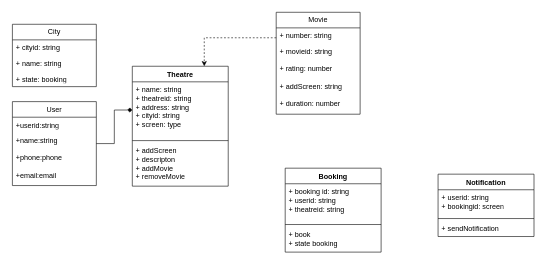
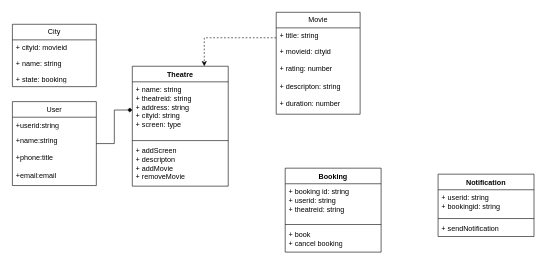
  <mxCell id="0" />
  <mxCell id="1" parent="0" />
  <mxCell id="2" value="User" style="swimlane;fontStyle=0;childLayout=stackLayout;horizontal=1;startSize=26;fillColor=none;horizontalStack=0;resizeParent=1;resizeParentMax=0;resizeLast=0;collapsible=1;marginBottom=0;whiteSpace=wrap;html=1;" parent="1" vertex="1"><mxGeometry x="20" y="169" width="140" height="140" as="geometry"><mxRectangle x="-110" y="209" width="70" height="28" as="alternateBounds" /></mxGeometry></mxCell>
  <mxCell id="3" value="+userid:string" style="text;strokeColor=none;fillColor=none;align=left;verticalAlign=top;spacingLeft=4;spacingRight=4;overflow=hidden;rotatable=0;points=[[0,0.5],[1,0.5]];portConstraint=eastwest;whiteSpace=wrap;html=1;" parent="2" vertex="1"><mxGeometry y="26" width="140" height="26" as="geometry" /></mxCell>
  <mxCell id="4" value="+name:string" style="text;strokeColor=none;fillColor=none;align=left;verticalAlign=top;spacingLeft=4;spacingRight=4;overflow=hidden;rotatable=0;points=[[0,0.5],[1,0.5]];portConstraint=eastwest;whiteSpace=wrap;html=1;" parent="2" vertex="1"><mxGeometry y="52" width="140" height="28" as="geometry" /></mxCell>
- <mxCell id="5" value="+phone:phone&lt;div&gt;&lt;br&gt;&lt;/div&gt;" style="text;strokeColor=none;fillColor=none;align=left;verticalAlign=top;spacingLeft=4;spacingRight=4;overflow=hidden;rotatable=0;points=[[0,0.5],[1,0.5]];portConstraint=eastwest;whiteSpace=wrap;html=1;" parent="2" vertex="1"><mxGeometry y="80" width="140" height="30" as="geometry" /></mxCell>
+ <mxCell id="5" value="+phone:title&lt;div&gt;&lt;br&gt;&lt;/div&gt;" style="text;strokeColor=none;fillColor=none;align=left;verticalAlign=top;spacingLeft=4;spacingRight=4;overflow=hidden;rotatable=0;points=[[0,0.5],[1,0.5]];portConstraint=eastwest;whiteSpace=wrap;html=1;" parent="2" vertex="1"><mxGeometry y="80" width="140" height="30" as="geometry" /></mxCell>
  <mxCell id="6" value="&lt;div&gt;+email:email&lt;/div&gt;" style="text;strokeColor=none;fillColor=none;align=left;verticalAlign=top;spacingLeft=4;spacingRight=4;overflow=hidden;rotatable=0;points=[[0,0.5],[1,0.5]];portConstraint=eastwest;whiteSpace=wrap;html=1;" parent="2" vertex="1"><mxGeometry y="110" width="140" height="30" as="geometry" /></mxCell>
  <mxCell id="7" value="City" style="swimlane;fontStyle=0;childLayout=stackLayout;horizontal=1;startSize=26;fillColor=none;horizontalStack=0;resizeParent=1;resizeParentMax=0;resizeLast=0;collapsible=1;marginBottom=0;whiteSpace=wrap;html=1;" parent="1" vertex="1"><mxGeometry x="20" y="40" width="140" height="104" as="geometry"><mxRectangle x="-110" y="80" width="60" height="30" as="alternateBounds" /></mxGeometry></mxCell>
- <mxCell id="8" value="+ cityid: string" style="text;strokeColor=none;fillColor=none;align=left;verticalAlign=top;spacingLeft=4;spacingRight=4;overflow=hidden;rotatable=0;points=[[0,0.5],[1,0.5]];portConstraint=eastwest;whiteSpace=wrap;html=1;" parent="7" vertex="1"><mxGeometry y="26" width="140" height="26" as="geometry" /></mxCell>
+ <mxCell id="8" value="+ cityid: movieid" style="text;strokeColor=none;fillColor=none;align=left;verticalAlign=top;spacingLeft=4;spacingRight=4;overflow=hidden;rotatable=0;points=[[0,0.5],[1,0.5]];portConstraint=eastwest;whiteSpace=wrap;html=1;" parent="7" vertex="1"><mxGeometry y="26" width="140" height="26" as="geometry" /></mxCell>
  <mxCell id="9" value="+ name: string" style="text;strokeColor=none;fillColor=none;align=left;verticalAlign=top;spacingLeft=4;spacingRight=4;overflow=hidden;rotatable=0;points=[[0,0.5],[1,0.5]];portConstraint=eastwest;whiteSpace=wrap;html=1;" parent="7" vertex="1"><mxGeometry y="52" width="140" height="26" as="geometry" /></mxCell>
  <mxCell id="10" value="+ state: booking" style="text;strokeColor=none;fillColor=none;align=left;verticalAlign=top;spacingLeft=4;spacingRight=4;overflow=hidden;rotatable=0;points=[[0,0.5],[1,0.5]];portConstraint=eastwest;whiteSpace=wrap;html=1;" parent="7" vertex="1"><mxGeometry y="78" width="140" height="26" as="geometry" /></mxCell>
  <mxCell id="11" value="Theatre" style="swimlane;fontStyle=1;align=center;verticalAlign=top;childLayout=stackLayout;horizontal=1;startSize=26;horizontalStack=0;resizeParent=1;resizeParentMax=0;resizeLast=0;collapsible=1;marginBottom=0;whiteSpace=wrap;html=1;" vertex="1" parent="1"><mxGeometry x="220" y="110" width="160" height="200" as="geometry" /></mxCell>
  <mxCell id="12" value="+ name: string&lt;div&gt;+ theatreid: string&lt;/div&gt;&lt;div&gt;+ address: string&lt;/div&gt;&lt;div&gt;+ cityid: strin&lt;span style=&quot;background-color: transparent; color: light-dark(rgb(0, 0, 0), rgb(255, 255, 255));&quot;&gt;g&lt;/span&gt;&lt;/div&gt;&lt;div&gt;&lt;span style=&quot;background-color: transparent; color: light-dark(rgb(0, 0, 0), rgb(255, 255, 255));&quot;&gt;+ screen: type&lt;/span&gt;&lt;/div&gt;" style="text;strokeColor=none;fillColor=none;align=left;verticalAlign=top;spacingLeft=4;spacingRight=4;overflow=hidden;rotatable=0;points=[[0,0.5],[1,0.5]];portConstraint=eastwest;whiteSpace=wrap;html=1;" vertex="1" parent="11"><mxGeometry y="26" width="160" height="94" as="geometry" /></mxCell>
  <mxCell id="13" value="" style="line;strokeWidth=1;fillColor=none;align=left;verticalAlign=middle;spacingTop=-1;spacingLeft=3;spacingRight=3;rotatable=0;labelPosition=right;points=[];portConstraint=eastwest;strokeColor=inherit;" vertex="1" parent="11"><mxGeometry y="120" width="160" height="8" as="geometry" /></mxCell>
  <mxCell id="14" value="+ addScreen&lt;div&gt;+ descripton&lt;/div&gt;&lt;div&gt;+ addMovie&lt;/div&gt;&lt;div&gt;+ removeMovie&lt;/div&gt;" style="text;strokeColor=none;fillColor=none;align=left;verticalAlign=top;spacingLeft=4;spacingRight=4;overflow=hidden;rotatable=0;points=[[0,0.5],[1,0.5]];portConstraint=eastwest;whiteSpace=wrap;html=1;" vertex="1" parent="11"><mxGeometry y="128" width="160" height="72" as="geometry" /></mxCell>
  <mxCell id="15" style="edgeStyle=orthogonalEdgeStyle;rounded=0;orthogonalLoop=1;jettySize=auto;html=1;exitX=0;exitY=0.25;exitDx=0;exitDy=0;entryX=0.75;entryY=0;entryDx=0;entryDy=0;dashed=1;" edge="1" parent="1" source="16" target="11"><mxGeometry relative="1" as="geometry" /></mxCell>
  <mxCell id="16" value="Movie" style="swimlane;fontStyle=0;childLayout=stackLayout;horizontal=1;startSize=26;fillColor=none;horizontalStack=0;resizeParent=1;resizeParentMax=0;resizeLast=0;collapsible=1;marginBottom=0;whiteSpace=wrap;html=1;" vertex="1" parent="1"><mxGeometry x="460" y="20" width="140" height="170" as="geometry"><mxRectangle x="330" y="90" width="70" height="30" as="alternateBounds" /></mxGeometry></mxCell>
- <mxCell id="17" value="+ number: string" style="text;strokeColor=none;fillColor=none;align=left;verticalAlign=top;spacingLeft=4;spacingRight=4;overflow=hidden;rotatable=0;points=[[0,0.5],[1,0.5]];portConstraint=eastwest;whiteSpace=wrap;html=1;" vertex="1" parent="16"><mxGeometry y="26" width="140" height="26" as="geometry" /></mxCell>
- <mxCell id="18" value="+ movieid: string&lt;div&gt;&lt;br&gt;&lt;/div&gt;&lt;div&gt;+ rating: number&lt;/div&gt;" style="text;strokeColor=none;fillColor=none;align=left;verticalAlign=top;spacingLeft=4;spacingRight=4;overflow=hidden;rotatable=0;points=[[0,0.5],[1,0.5]];portConstraint=eastwest;whiteSpace=wrap;html=1;" vertex="1" parent="16"><mxGeometry y="52" width="140" height="58" as="geometry" /></mxCell>
- <mxCell id="19" value="+ addScreen: string&lt;div&gt;&lt;br&gt;&lt;/div&gt;&lt;div&gt;+ duration: number&amp;nbsp;&lt;/div&gt;" style="text;strokeColor=none;fillColor=none;align=left;verticalAlign=top;spacingLeft=4;spacingRight=4;overflow=hidden;rotatable=0;points=[[0,0.5],[1,0.5]];portConstraint=eastwest;whiteSpace=wrap;html=1;" vertex="1" parent="16"><mxGeometry y="110" width="140" height="60" as="geometry" /></mxCell>
+ <mxCell id="17" value="+ title: string" style="text;strokeColor=none;fillColor=none;align=left;verticalAlign=top;spacingLeft=4;spacingRight=4;overflow=hidden;rotatable=0;points=[[0,0.5],[1,0.5]];portConstraint=eastwest;whiteSpace=wrap;html=1;" vertex="1" parent="16"><mxGeometry y="26" width="140" height="26" as="geometry" /></mxCell>
+ <mxCell id="18" value="+ movieid: cityid&lt;div&gt;&lt;br&gt;&lt;/div&gt;&lt;div&gt;+ rating: number&lt;/div&gt;" style="text;strokeColor=none;fillColor=none;align=left;verticalAlign=top;spacingLeft=4;spacingRight=4;overflow=hidden;rotatable=0;points=[[0,0.5],[1,0.5]];portConstraint=eastwest;whiteSpace=wrap;html=1;" vertex="1" parent="16"><mxGeometry y="52" width="140" height="58" as="geometry" /></mxCell>
+ <mxCell id="19" value="+ descripton: string&lt;div&gt;&lt;br&gt;&lt;/div&gt;&lt;div&gt;+ duration: number&amp;nbsp;&lt;/div&gt;" style="text;strokeColor=none;fillColor=none;align=left;verticalAlign=top;spacingLeft=4;spacingRight=4;overflow=hidden;rotatable=0;points=[[0,0.5],[1,0.5]];portConstraint=eastwest;whiteSpace=wrap;html=1;" vertex="1" parent="16"><mxGeometry y="110" width="140" height="60" as="geometry" /></mxCell>
  <mxCell id="20" style="edgeStyle=orthogonalEdgeStyle;rounded=0;orthogonalLoop=1;jettySize=auto;html=1;exitX=1;exitY=0.5;exitDx=0;exitDy=0;entryX=0;entryY=0.5;entryDx=0;entryDy=0;endArrow=diamond;" edge="1" parent="1" source="2" target="12"><mxGeometry relative="1" as="geometry" /></mxCell>
  <mxCell id="21" value="Booking" style="swimlane;fontStyle=1;align=center;verticalAlign=top;childLayout=stackLayout;horizontal=1;startSize=26;horizontalStack=0;resizeParent=1;resizeParentMax=0;resizeLast=0;collapsible=1;marginBottom=0;whiteSpace=wrap;html=1;" vertex="1" parent="1"><mxGeometry x="475" y="280" width="160" height="140" as="geometry" /></mxCell>
  <mxCell id="22" value="+ booking id: string&lt;div&gt;+ userid: string&lt;/div&gt;&lt;div&gt;+ theatreid: string&lt;/div&gt;&lt;div&gt;&lt;br&gt;&lt;/div&gt;" style="text;strokeColor=none;fillColor=none;align=left;verticalAlign=top;spacingLeft=4;spacingRight=4;overflow=hidden;rotatable=0;points=[[0,0.5],[1,0.5]];portConstraint=eastwest;whiteSpace=wrap;html=1;" vertex="1" parent="21"><mxGeometry y="26" width="160" height="64" as="geometry" /></mxCell>
  <mxCell id="23" value="" style="line;strokeWidth=1;fillColor=none;align=left;verticalAlign=middle;spacingTop=-1;spacingLeft=3;spacingRight=3;rotatable=0;labelPosition=right;points=[];portConstraint=eastwest;strokeColor=inherit;" vertex="1" parent="21"><mxGeometry y="90" width="160" height="8" as="geometry" /></mxCell>
- <mxCell id="24" value="+ book&amp;nbsp;&lt;div&gt;+ state booking&lt;/div&gt;&lt;div&gt;&lt;br&gt;&lt;/div&gt;" style="text;strokeColor=none;fillColor=none;align=left;verticalAlign=top;spacingLeft=4;spacingRight=4;overflow=hidden;rotatable=0;points=[[0,0.5],[1,0.5]];portConstraint=eastwest;whiteSpace=wrap;html=1;" vertex="1" parent="21"><mxGeometry y="98" width="160" height="42" as="geometry" /></mxCell>
+ <mxCell id="24" value="+ book&amp;nbsp;&lt;div&gt;+ cancel booking&lt;/div&gt;&lt;div&gt;&lt;br&gt;&lt;/div&gt;" style="text;strokeColor=none;fillColor=none;align=left;verticalAlign=top;spacingLeft=4;spacingRight=4;overflow=hidden;rotatable=0;points=[[0,0.5],[1,0.5]];portConstraint=eastwest;whiteSpace=wrap;html=1;" vertex="1" parent="21"><mxGeometry y="98" width="160" height="42" as="geometry" /></mxCell>
  <mxCell id="25" value="Notification" style="swimlane;fontStyle=1;align=center;verticalAlign=top;childLayout=stackLayout;horizontal=1;startSize=26;horizontalStack=0;resizeParent=1;resizeParentMax=0;resizeLast=0;collapsible=1;marginBottom=0;whiteSpace=wrap;html=1;" vertex="1" parent="1"><mxGeometry x="730" y="290" width="160" height="104" as="geometry" /></mxCell>
- <mxCell id="26" value="+ userid: string&lt;div&gt;+ bookingid: screen&lt;/div&gt;&lt;div&gt;&lt;br&gt;&lt;/div&gt;" style="text;strokeColor=none;fillColor=none;align=left;verticalAlign=top;spacingLeft=4;spacingRight=4;overflow=hidden;rotatable=0;points=[[0,0.5],[1,0.5]];portConstraint=eastwest;whiteSpace=wrap;html=1;" vertex="1" parent="25"><mxGeometry y="26" width="160" height="44" as="geometry" /></mxCell>
+ <mxCell id="26" value="+ userid: string&lt;div&gt;+ bookingid: string&lt;/div&gt;&lt;div&gt;&lt;br&gt;&lt;/div&gt;" style="text;strokeColor=none;fillColor=none;align=left;verticalAlign=top;spacingLeft=4;spacingRight=4;overflow=hidden;rotatable=0;points=[[0,0.5],[1,0.5]];portConstraint=eastwest;whiteSpace=wrap;html=1;" vertex="1" parent="25"><mxGeometry y="26" width="160" height="44" as="geometry" /></mxCell>
  <mxCell id="27" value="" style="line;strokeWidth=1;fillColor=none;align=left;verticalAlign=middle;spacingTop=-1;spacingLeft=3;spacingRight=3;rotatable=0;labelPosition=right;points=[];portConstraint=eastwest;strokeColor=inherit;" vertex="1" parent="25"><mxGeometry y="70" width="160" height="8" as="geometry" /></mxCell>
  <mxCell id="28" value="+ sendNotification" style="text;strokeColor=none;fillColor=none;align=left;verticalAlign=top;spacingLeft=4;spacingRight=4;overflow=hidden;rotatable=0;points=[[0,0.5],[1,0.5]];portConstraint=eastwest;whiteSpace=wrap;html=1;" vertex="1" parent="25"><mxGeometry y="78" width="160" height="26" as="geometry" /></mxCell>
